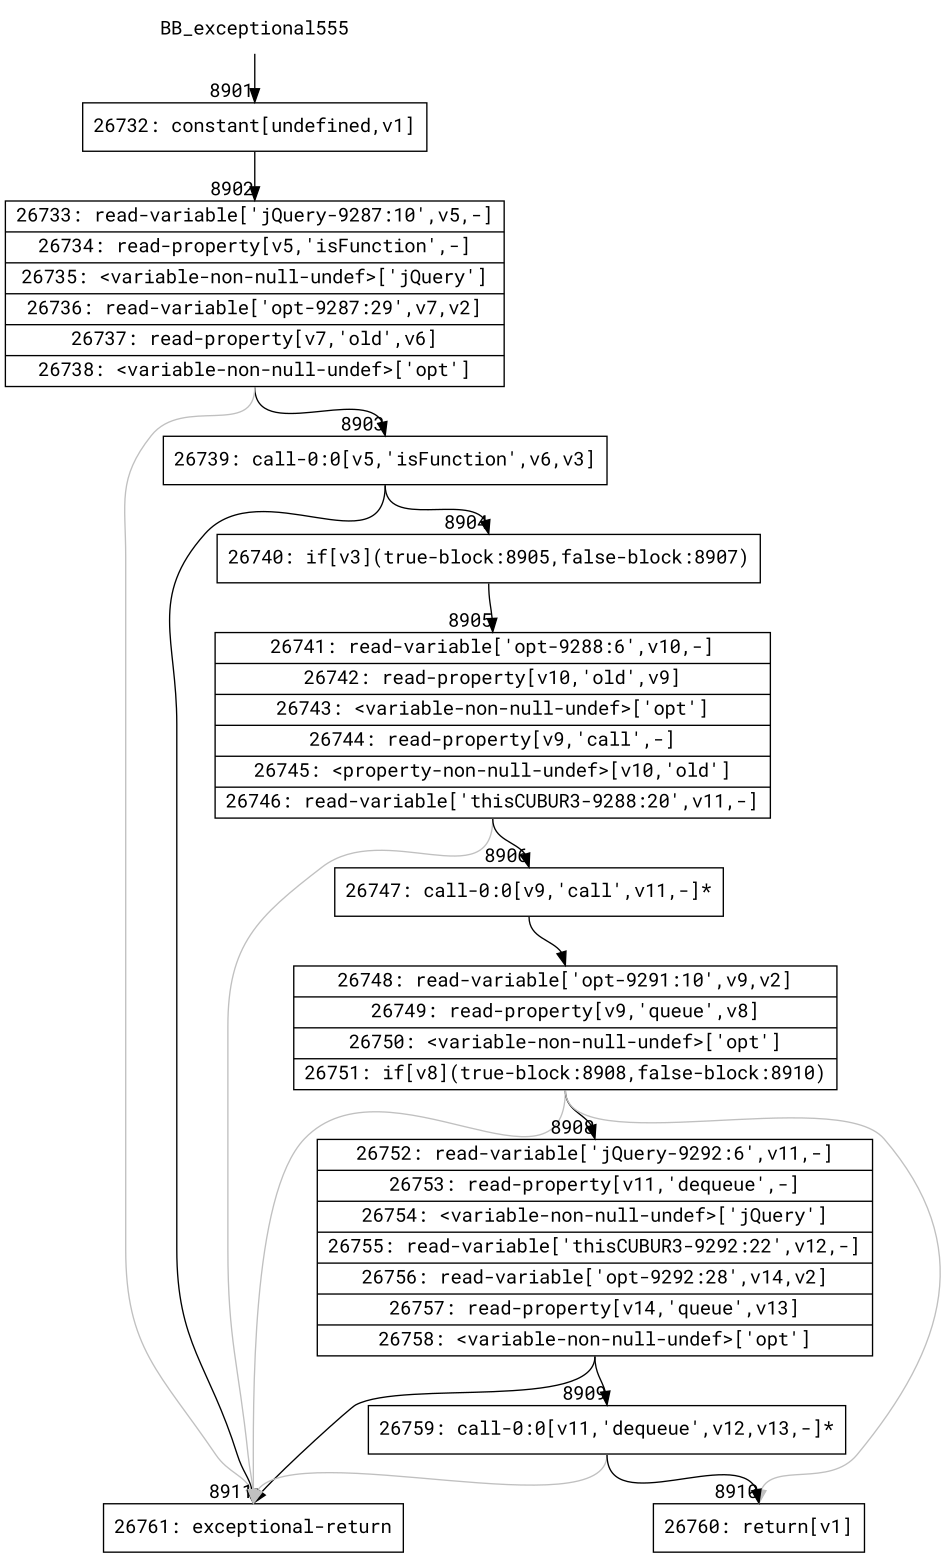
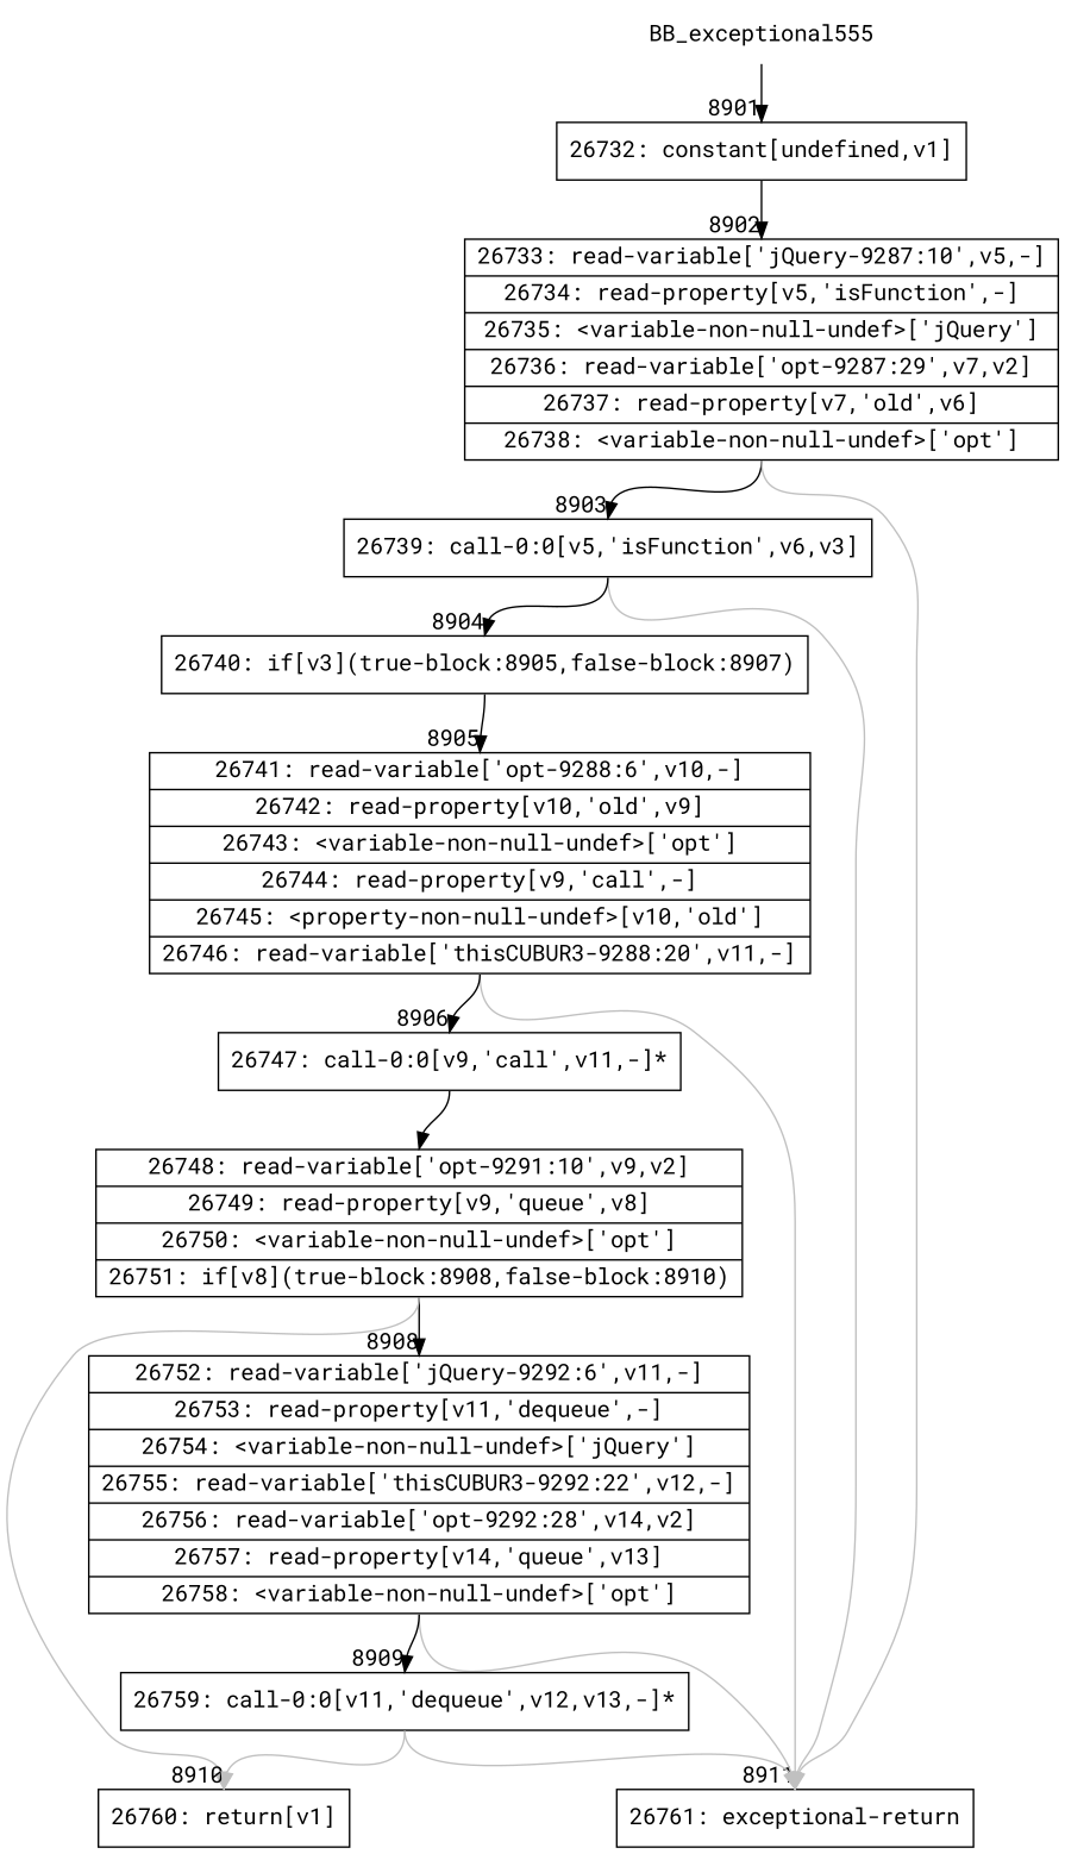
  digraph {
    fontname="Roboto Mono"
    rankdir=TD
    node [fontname="Roboto Mono" shape=record]
    edge [fontname="Roboto Mono" headport=n tailport=s]
    n1 [label=BB_exceptional555 shape=none]
    n2 [label="{26732: constant[undefined,v1]}"]
    n3 [label="{26733: read-variable['jQuery-9287:10',v5,-]|26734: read-property[v5,'isFunction',-]|26735: \<variable-non-null-undef\>['jQuery']|26736: read-variable['opt-9287:29',v7,v2]|26737: read-property[v7,'old',v6]|26738: \<variable-non-null-undef\>['opt']}"]
    n4 [label="{26739: call-0:0[v5,'isFunction',v6,v3]}"]
    n5 [label="{26761: exceptional-return}"]
    n6 [label="{26740: if[v3](true-block:8905,false-block:8907)}"]
    n7 [label="{26741: read-variable['opt-9288:6',v10,-]|26742: read-property[v10,'old',v9]|26743: \<variable-non-null-undef\>['opt']|26744: read-property[v9,'call',-]|26745: \<property-non-null-undef\>[v10,'old']|26746: read-variable['thisCUBUR3-9288:20',v11,-]}"]
    n8 [label="{26747: call-0:0[v9,'call',v11,-]*}"]
    n9 [label="{26748: read-variable['opt-9291:10',v9,v2]|26749: read-property[v9,'queue',v8]|26750: \<variable-non-null-undef\>['opt']|26751: if[v8](true-block:8908,false-block:8910)}"]
    n10 [label="{26752: read-variable['jQuery-9292:6',v11,-]|26753: read-property[v11,'dequeue',-]|26754: \<variable-non-null-undef\>['jQuery']|26755: read-variable['thisCUBUR3-9292:22',v12,-]|26756: read-variable['opt-9292:28',v14,v2]|26757: read-property[v14,'queue',v13]|26758: \<variable-non-null-undef\>['opt']}"]
    n11 [label="{26760: return[v1]}"]
    n12 [label="{26759: call-0:0[v11,'dequeue',v12,v13,-]*}"]
    n1 -> n2 [headlabel="    8901"]
    n2 -> n3 [headlabel="      8902"]
    n3 -> n4 [headlabel="      8903"]
    n3 -> n5 [color=gray headlabel="      8911"]
-   n4 -> n5 [color=black]
+   n4 -> n5 [color=gray]
    n4 -> n6 [headlabel="      8904"]
    n6 -> n7 [headlabel="      8905"]
    n7 -> n5 [color=gray]
    n7 -> n8 [headlabel="      8906"]
    n8 -> n9
-   n9 -> n5 [color=gray]
    n9 -> n10 [headlabel="      8908"]
    n9 -> n11 [color=gray headlabel="      8910"]
-   n10 -> n5 [color=black]
+   n10 -> n5 [color=gray]
    n10 -> n12 [headlabel="      8909"]
    n12 -> n5 [color=gray]
-   n12 -> n11
+   n12 -> n11 [color=gray]
  }
